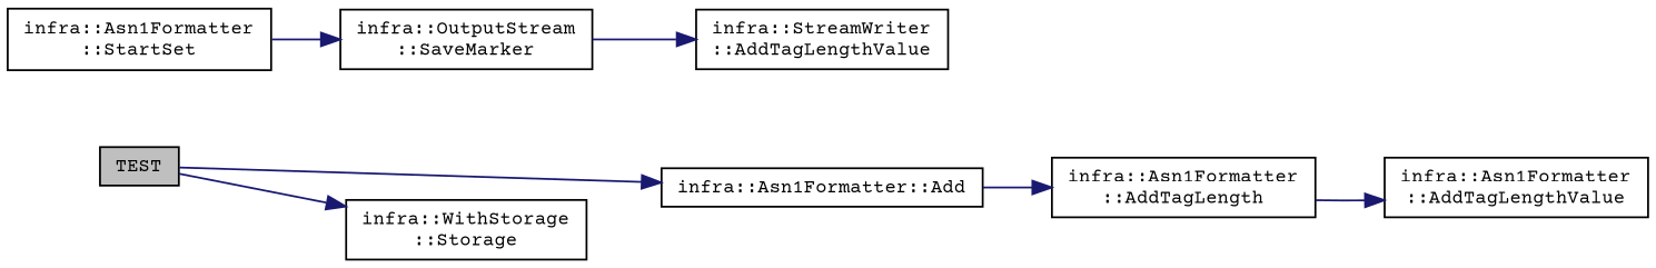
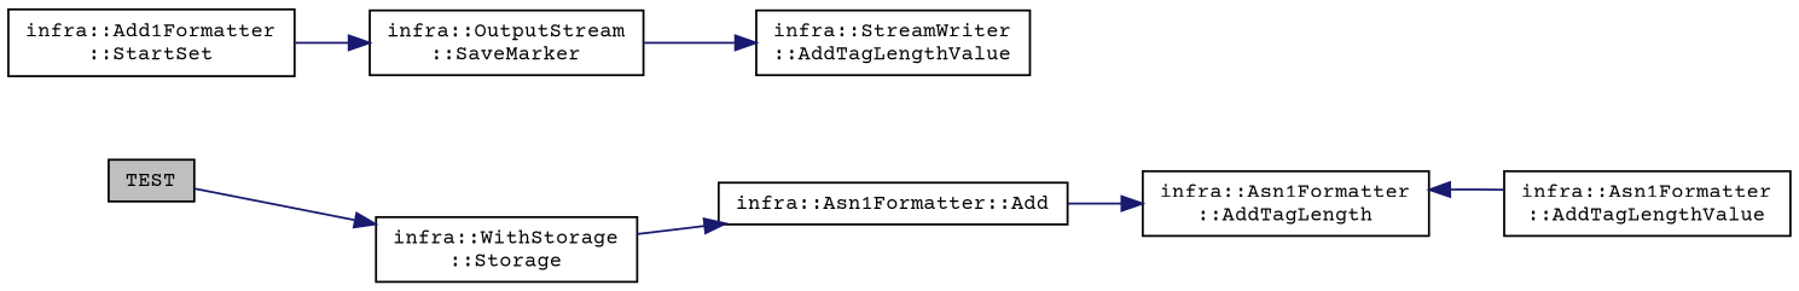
  digraph {
    fontname="Courier Prime"
    rankdir=LR
    node [color=black fillcolor=white fontname="Courier Prime" fontsize=10 shape=record style=filled]
    edge [color=midnightblue fontname="Courier Prime" fontsize=10 labelfontname=Helvetica labelfontsize=10 style=solid]
    n1 [fillcolor=grey75 fontcolor=black height=0.2 label=TEST width=0.4]
    n2 [height=0.2 label="infra::Asn1Formatter::Add" width=0.4]
    n3 [height=0.2 label="infra::WithStorage\l::Storage" width=0.4]
    n4 [height=0.2 label="infra::Asn1Formatter\l::AddTagLength" width=0.4]
-   n5 [height=0.2 label="infra::Asn1Formatter\l::StartSet" width=0.4]
+   n5 [height=0.2 label="infra::Add1Formatter\l::StartSet" width=0.4]
    n6 [height=0.2 label="infra::OutputStream\l::SaveMarker" width=0.4]
    n7 [height=0.2 label="infra::Asn1Formatter\l::AddTagLengthValue" width=0.4]
    n8 [height=0.2 label="infra::StreamWriter\l::AddTagLengthValue" width=0.4]
-   n1 -> n2
+   n3 -> n2
    n1 -> n3
    n2 -> n4
    n5 -> n6
    n6 -> n8
-   n4 -> n7
+   n7 -> n4
  }
